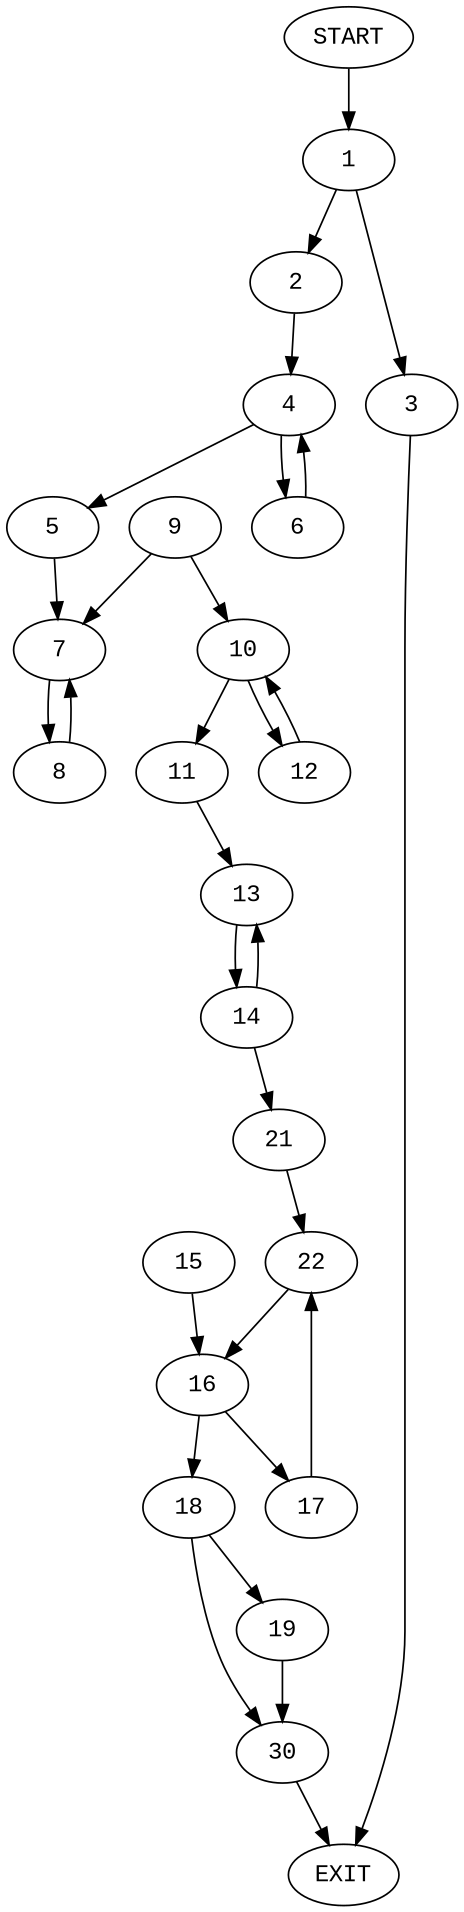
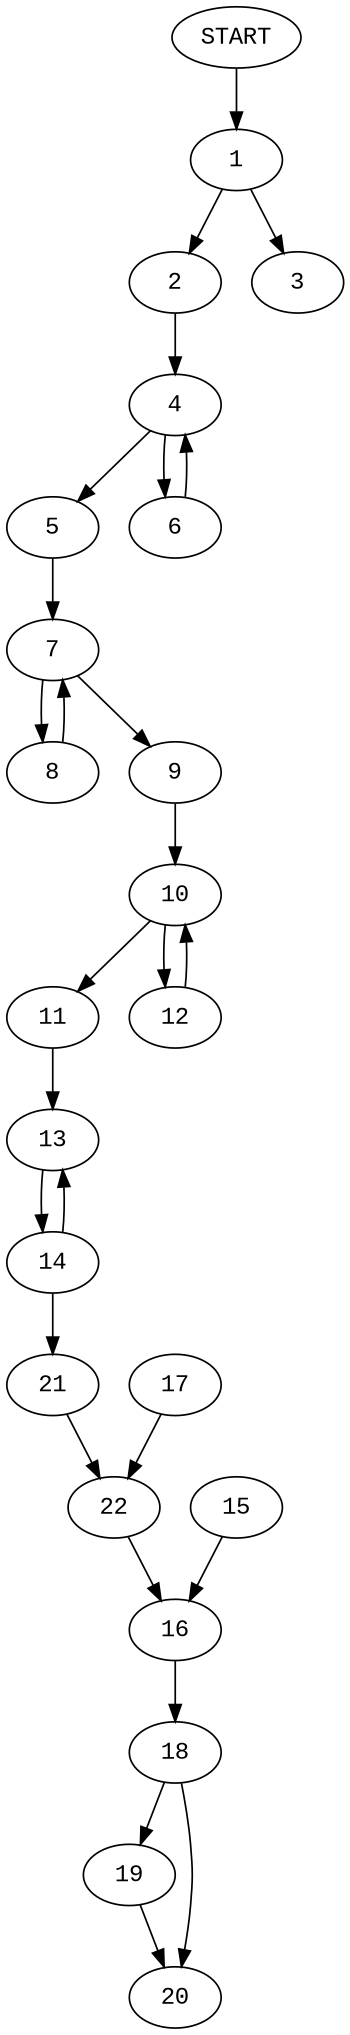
  digraph {
    fontname="Liberation Mono"
    node [fontname="Liberation Mono"]
    edge [fontname="Liberation Mono"]
    n1 [label=START]
    1
    2
    3
-   n5 [label=EXIT]
    4
    5
    6
    7
    8
    9
    10
    11
    12
    13
    14
    21
    15
    16
    17
    18
    22
    19
-   20 [label=30]
+   20
    n1 -> 1
    1 -> 2
    1 -> 3
    2 -> 4
-   3 -> n5
    4 -> 5
    4 -> 6
    5 -> 7
    6 -> 4
    7 -> 8
-   9 -> 7
+   7 -> 9
    8 -> 7
    9 -> 10
    10 -> 11
    10 -> 12
    11 -> 13
    12 -> 10
    13 -> 14
    14 -> 13
    14 -> 21
    21 -> 22
    15 -> 16
-   16 -> 17
    16 -> 18
    17 -> 22
    18 -> 19
    18 -> 20
    22 -> 16
    19 -> 20
-   20 -> n5
  }
